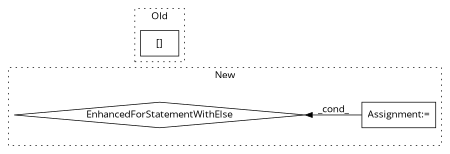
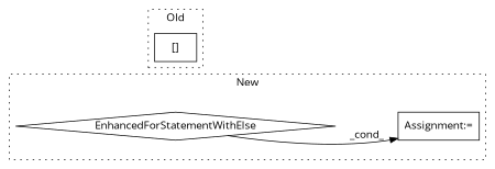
  digraph {
    rankdir=LR
    fontname="Open Sans"
    node [l="61,292" s="11930,12034" shape=box fontname="Open Sans"]
    n1 [a=115 label=EnhancedForStatementWithElse shape=diamond]
    n2 [a=7 label="Assignment:="]
    n3 [a=2 l="28,1" label="[]" s="12412,12457"]
    subgraph cluster_1 {
      label=New
      style=dotted
      n1
      n2
    }
    subgraph cluster_2 {
      label=Old
      style=dotted
      n3
    }
-   n2 -> n1 [label=_cond_ fontname="Open Sans"]
+   n1 -> n2 [label=_cond_ fontname="Open Sans"]
  }
